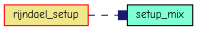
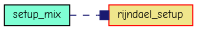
  digraph {
    rankdir=LR
    fontname="Comic Neue"
    node [fontname="Comic Neue" fontsize=10 shape=record style=filled]
    n1 [color=red fillcolor=khaki fontcolor=black height=0.2 label=rijndael_setup width=0.4]
    n2 [color=black fillcolor=aquamarine height=0.2 label=setup_mix width=0.4]
-   n1 -> n2 [color=midnightblue fontname="Comic Neue" fontsize=10 labelfontname=Helvetica labelfontsize=10 style=dashed arrowhead=box]
+   n2 -> n1 [color=midnightblue fontname="Comic Neue" fontsize=10 labelfontname=Helvetica labelfontsize=10 style=dashed arrowhead=box]
  }
